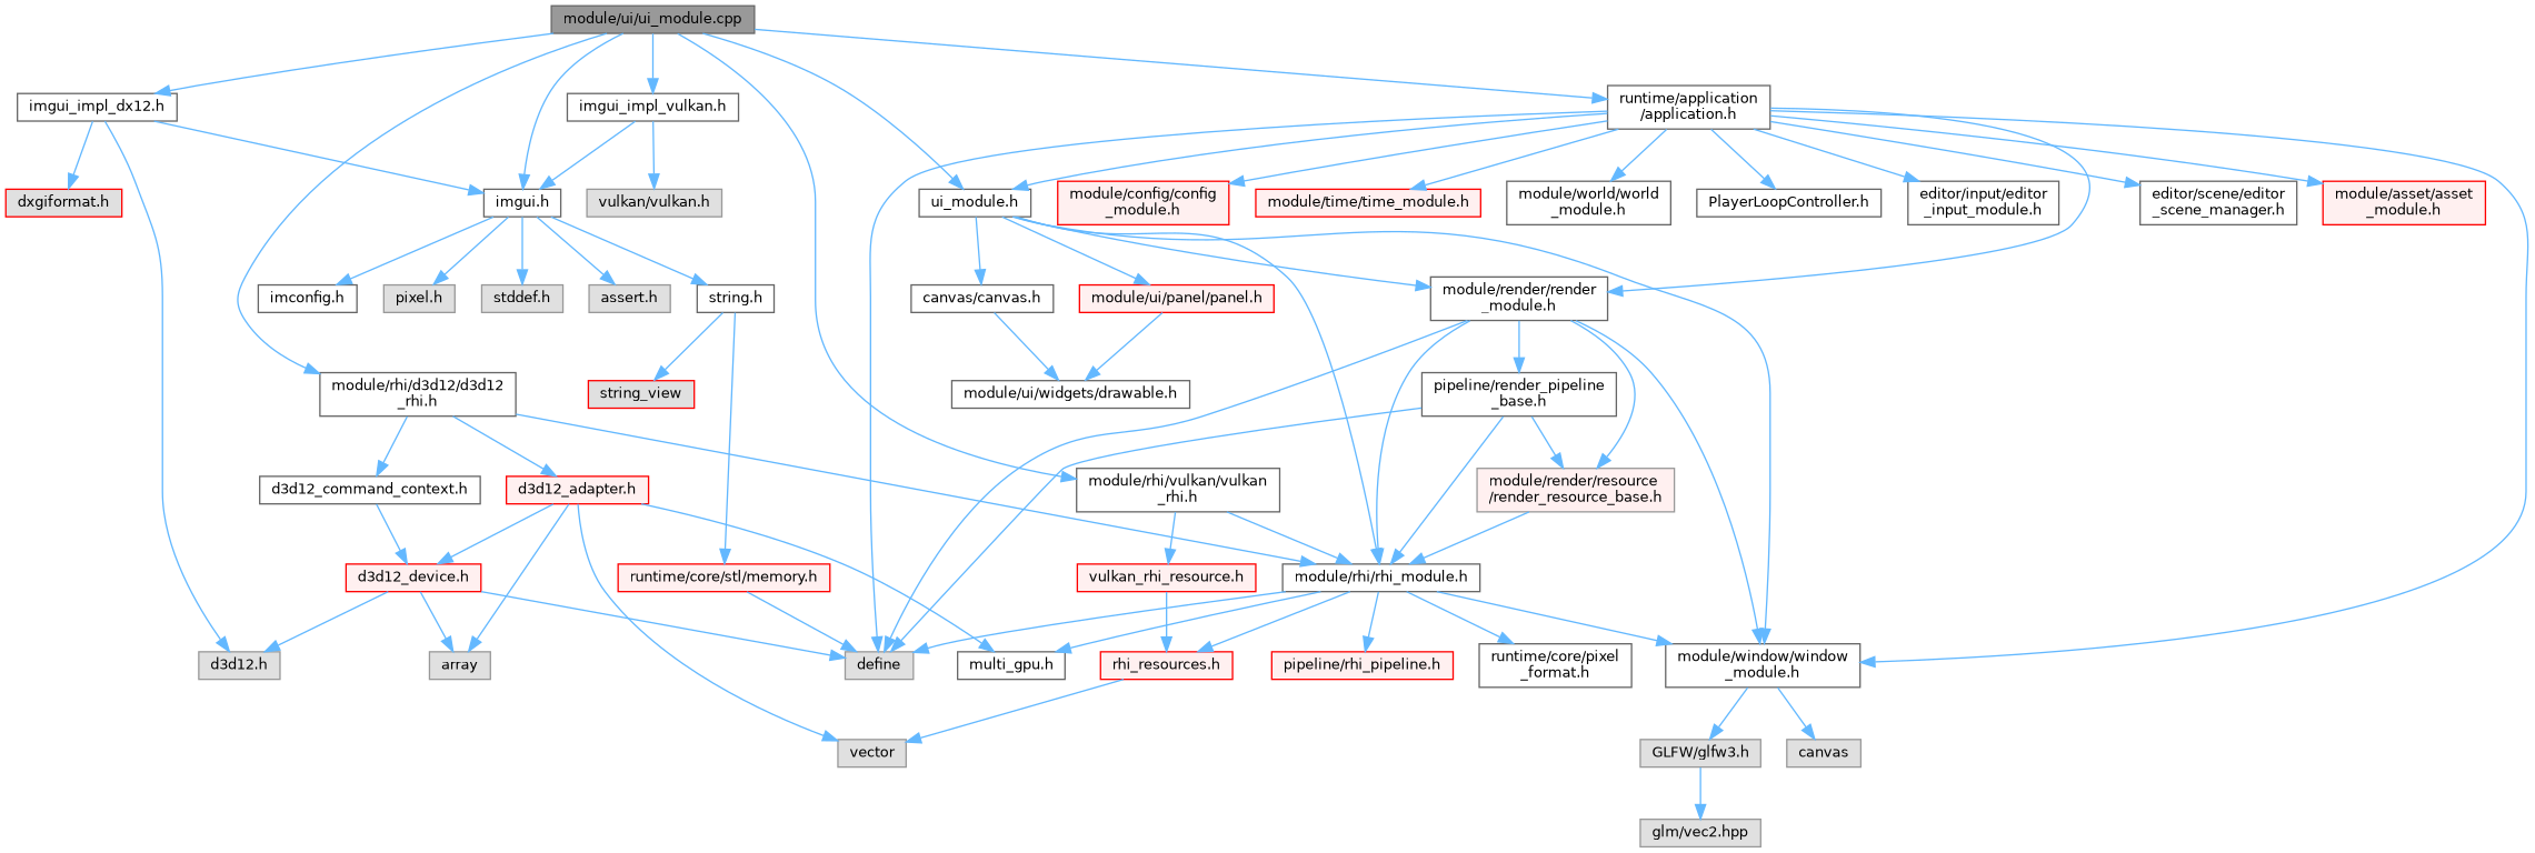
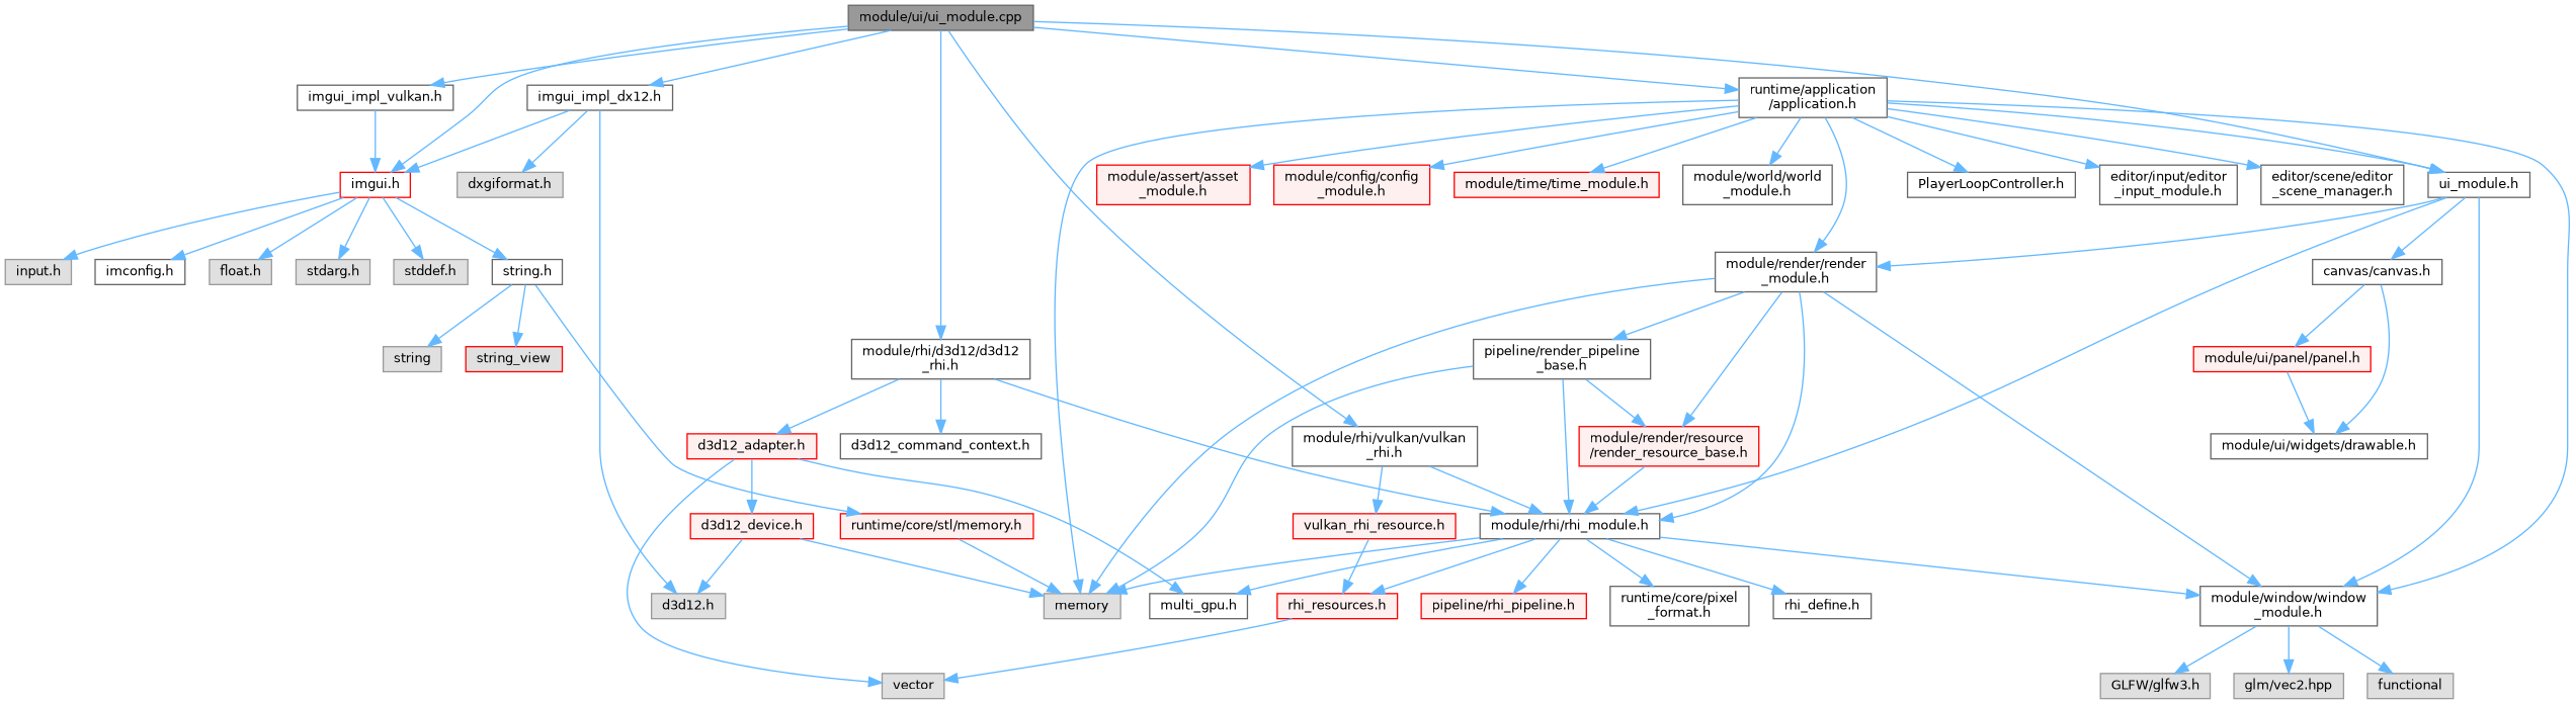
  digraph {
    node [color=grey40 fillcolor=white fontname=Helvetica fontsize=10 shape=box style=filled]
    edge [color=steelblue1 fontname=Helvetica fontsize=10 labelfontname=Helvetica labelfontsize=10 style=solid]
    n1 [color=gray40 fillcolor=grey60 fontcolor=black height=0.2 label="module/ui/ui_module.cpp" width=0.4]
    n2 [height=0.2 label="ui_module.h" width=0.4]
-   n3 [height=0.2 label="imgui.h" width=0.4]
+   n3 [color=red height=0.2 label="imgui.h" width=0.4]
    n4 [height=0.2 label="imgui_impl_dx12.h" width=0.4]
    n5 [height=0.2 label="imgui_impl_vulkan.h" width=0.4]
    n6 [height=0.2 label="module/rhi/d3d12/d3d12\l_rhi.h" width=0.4]
    n7 [height=0.2 label="module/rhi/vulkan/vulkan\l_rhi.h" width=0.4]
    n8 [height=0.2 label="runtime/application\l/application.h" width=0.4]
    n9 [height=0.2 label="canvas/canvas.h" width=0.4]
    n10 [height=0.2 label="module/render/render\l_module.h" width=0.4]
    n11 [height=0.2 label="module/rhi/rhi_module.h" width=0.4]
    n12 [height=0.2 label="module/window/window\l_module.h" width=0.4]
    n13 [height=0.2 label="imconfig.h" width=0.4]
-   n15 [color=grey60 fillcolor="#E0E0E0" height=0.2 label="pixel.h" width=0.4]
+   n14 [color=grey60 fillcolor="#E0E0E0" height=0.2 label="float.h" width=0.4]
+   n15 [color=grey60 fillcolor="#E0E0E0" height=0.2 label="stdarg.h" width=0.4]
    n16 [color=grey60 fillcolor="#E0E0E0" height=0.2 label="stddef.h" width=0.4]
    n17 [height=0.2 label="string.h" width=0.4]
-   n18 [color=grey60 fillcolor="#E0E0E0" height=0.2 label="assert.h" width=0.4]
-   n19 [color=red fillcolor="#E0E0E0" height=0.2 label="dxgiformat.h" width=0.4]
+   n18 [color=grey60 fillcolor="#E0E0E0" height=0.2 label="input.h" width=0.4]
+   n19 [color=grey60 fillcolor="#E0E0E0" height=0.2 label="dxgiformat.h" width=0.4]
    n20 [color=grey60 fillcolor="#E0E0E0" height=0.2 label="d3d12.h" width=0.4]
-   n21 [color=grey60 fillcolor="#E0E0E0" height=0.2 label="vulkan/vulkan.h" width=0.4]
    n22 [color=red fillcolor="#FFF0F0" height=0.2 label="d3d12_adapter.h" width=0.4]
    n23 [height=0.2 label="d3d12_command_context.h" width=0.4]
    n24 [color=red fillcolor="#FFF0F0" height=0.2 label="vulkan_rhi_resource.h" width=0.4]
-   n25 [color=grey60 fillcolor="#E0E0E0" height=0.2 label=define width=0.4]
+   n25 [color=grey60 fillcolor="#E0E0E0" height=0.2 label=memory width=0.4]
    n26 [height=0.2 label="PlayerLoopController.h" width=0.4]
    n27 [height=0.2 label="editor/input/editor\l_input_module.h" width=0.4]
    n28 [height=0.2 label="editor/scene/editor\l_scene_manager.h" width=0.4]
-   n29 [color=red fillcolor="#FFF0F0" height=0.2 label="module/asset/asset\l_module.h" width=0.4]
+   n29 [color=red fillcolor="#FFF0F0" height=0.2 label="module/assert/asset\l_module.h" width=0.4]
    n30 [color=red fillcolor="#FFF0F0" height=0.2 label="module/config/config\l_module.h" width=0.4]
    n31 [color=red fillcolor="#FFF0F0" height=0.2 label="module/time/time_module.h" width=0.4]
    n32 [height=0.2 label="module/world/world\l_module.h" width=0.4]
    n33 [color=red fillcolor="#FFF0F0" height=0.2 label="module/ui/panel/panel.h" width=0.4]
    n34 [height=0.2 label="module/ui/widgets/drawable.h" width=0.4]
    n35 [height=0.2 label="pipeline/render_pipeline\l_base.h" width=0.4]
-   n36 [color=grey60 fillcolor="#FFF0F0" height=0.2 label="module/render/resource\l/render_resource_base.h" width=0.4]
+   n36 [color=red fillcolor="#FFF0F0" height=0.2 label="module/render/resource\l/render_resource_base.h" width=0.4]
    n37 [height=0.2 label="multi_gpu.h" width=0.4]
    n38 [height=0.2 label="runtime/core/pixel\l_format.h" width=0.4]
+   n39 [height=0.2 label="rhi_define.h" width=0.4]
    n40 [color=red fillcolor="#FFF0F0" height=0.2 label="rhi_resources.h" width=0.4]
    n41 [color=red fillcolor="#FFF0F0" height=0.2 label="pipeline/rhi_pipeline.h" width=0.4]
-   n42 [color=grey60 fillcolor="#E0E0E0" height=0.2 label=canvas width=0.4]
+   n42 [color=grey60 fillcolor="#E0E0E0" height=0.2 label=functional width=0.4]
    n43 [color=grey60 fillcolor="#E0E0E0" height=0.2 label="GLFW/glfw3.h" width=0.4]
    n44 [color=grey60 fillcolor="#E0E0E0" height=0.2 label="glm/vec2.hpp" width=0.4]
    n45 [color=grey60 fillcolor="#E0E0E0" height=0.2 label=vector width=0.4]
+   n46 [color=grey60 fillcolor="#E0E0E0" height=0.2 label=string width=0.4]
    n47 [color=red fillcolor="#E0E0E0" height=0.2 label=string_view width=0.4]
    n48 [color=red fillcolor="#FFF0F0" height=0.2 label="runtime/core/stl/memory.h" width=0.4]
-   n49 [color=grey60 fillcolor="#E0E0E0" height=0.2 label=array width=0.4]
    n50 [color=red fillcolor="#FFF0F0" height=0.2 label="d3d12_device.h" width=0.4]
    n1 -> n2
    n1 -> n3
    n1 -> n4
    n1 -> n5
    n1 -> n6
    n1 -> n7
    n1 -> n8
    n2 -> n9
    n2 -> n10
    n2 -> n11
    n2 -> n12
    n3 -> n13
+   n3 -> n14
    n3 -> n15
    n3 -> n16
    n3 -> n17
    n3 -> n18
    n4 -> n3
    n4 -> n19
    n4 -> n20
    n5 -> n3
-   n5 -> n21
    n6 -> n11
    n6 -> n22
    n6 -> n23
    n7 -> n11
    n7 -> n24
    n8 -> n2
    n8 -> n10
    n8 -> n12
    n8 -> n25
    n8 -> n26
    n8 -> n27
    n8 -> n28
    n8 -> n29
    n8 -> n30
    n8 -> n31
    n8 -> n32
-   n2 -> n33
+   n9 -> n33
    n9 -> n34
    n10 -> n11
    n10 -> n12
    n10 -> n25
    n10 -> n35
    n10 -> n36
    n11 -> n12
    n11 -> n25
    n11 -> n37
    n11 -> n38
+   n11 -> n39
    n11 -> n40
    n11 -> n41
    n12 -> n42
    n12 -> n43
-   n43 -> n44
+   n12 -> n44
+   n17 -> n46
    n17 -> n47
    n17 -> n48
    n22 -> n37
    n22 -> n45
-   n22 -> n49
    n22 -> n50
-   n23 -> n50
    n24 -> n40
    n33 -> n34
    n35 -> n11
    n35 -> n25
    n35 -> n36
    n36 -> n11
    n40 -> n45
    n48 -> n25
    n50 -> n20
    n50 -> n25
-   n50 -> n49
  }
